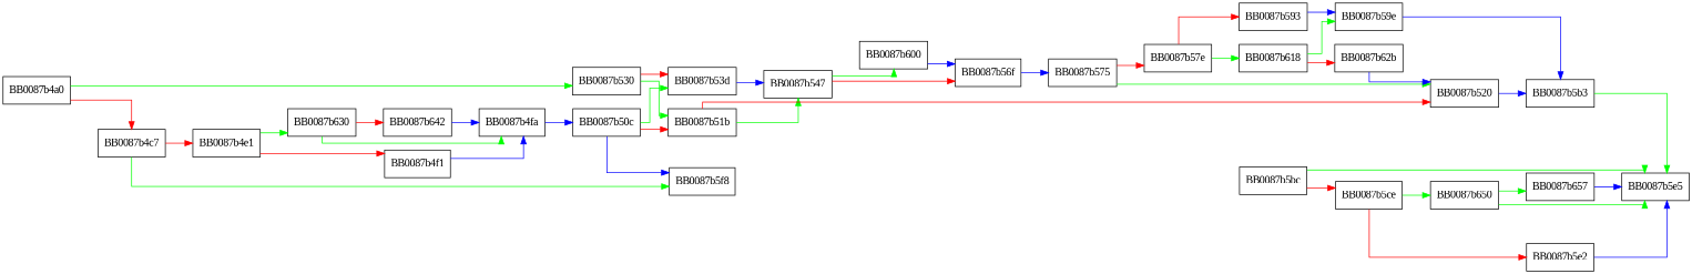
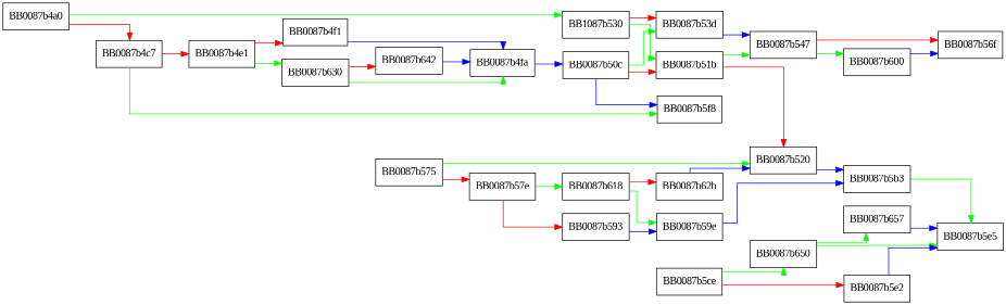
  digraph {
    fontname="Liberation Serif"
    rankdir=LR
    splines=ortho
    node [fontname="Liberation Serif" shape=box]
    edge [color=green fontname="Liberation Serif"]
    BB0087b4a0
-   BB0087b530
+   BB0087b530 [label=BB1087b530]
    BB0087b4c7
    BB0087b53d
    BB0087b51b
    BB0087b5f8
    BB0087b4e1
    BB0087b547
    BB0087b520
    BB0087b630
    BB0087b4f1
    BB0087b50c
    BB0087b4fa
    BB0087b642
    BB0087b600
    BB0087b56f
    BB0087b5b3
    BB0087b575
    BB0087b5e5
-   BB0087b5bc
    BB0087b5ce
    BB0087b57e
    BB0087b618
    BB0087b593
    BB0087b59e
    BB0087b62b
    BB0087b650
    BB0087b5e2
    BB0087b657
    BB0087b4a0 -> BB0087b530
    BB0087b4a0 -> BB0087b4c7 [color=red]
    BB0087b530 -> BB0087b53d [color=red]
    BB0087b530 -> BB0087b51b
    BB0087b4c7 -> BB0087b5f8
    BB0087b4c7 -> BB0087b4e1 [color=red]
    BB0087b53d -> BB0087b547 [color=blue]
    BB0087b51b -> BB0087b547
    BB0087b51b -> BB0087b520 [color=red]
    BB0087b4e1 -> BB0087b630
    BB0087b4e1 -> BB0087b4f1 [color=red]
    BB0087b547 -> BB0087b600
    BB0087b547 -> BB0087b56f [color=red]
    BB0087b520 -> BB0087b5b3 [color=blue]
    BB0087b630 -> BB0087b4fa
    BB0087b630 -> BB0087b642 [color=red]
    BB0087b4f1 -> BB0087b4fa [color=blue]
    BB0087b50c -> BB0087b53d
    BB0087b50c -> BB0087b51b [color=red]
    BB0087b50c -> BB0087b5f8 [color=blue]
    BB0087b4fa -> BB0087b50c [color=blue]
    BB0087b642 -> BB0087b4fa [color=blue]
    BB0087b600 -> BB0087b56f [color=blue]
-   BB0087b56f -> BB0087b575 [color=blue]
    BB0087b5b3 -> BB0087b5e5
    BB0087b575 -> BB0087b520
    BB0087b575 -> BB0087b57e [color=red]
-   BB0087b5bc -> BB0087b5e5
-   BB0087b5bc -> BB0087b5ce [color=red]
    BB0087b5ce -> BB0087b650
    BB0087b5ce -> BB0087b5e2 [color=red]
    BB0087b57e -> BB0087b618
    BB0087b57e -> BB0087b593 [color=red]
    BB0087b618 -> BB0087b59e
    BB0087b618 -> BB0087b62b [color=red]
    BB0087b593 -> BB0087b59e [color=blue]
    BB0087b59e -> BB0087b5b3 [color=blue]
    BB0087b62b -> BB0087b520 [color=blue]
    BB0087b650 -> BB0087b5e5
    BB0087b650 -> BB0087b657
    BB0087b5e2 -> BB0087b5e5 [color=blue]
    BB0087b657 -> BB0087b5e5 [color=blue]
  }
